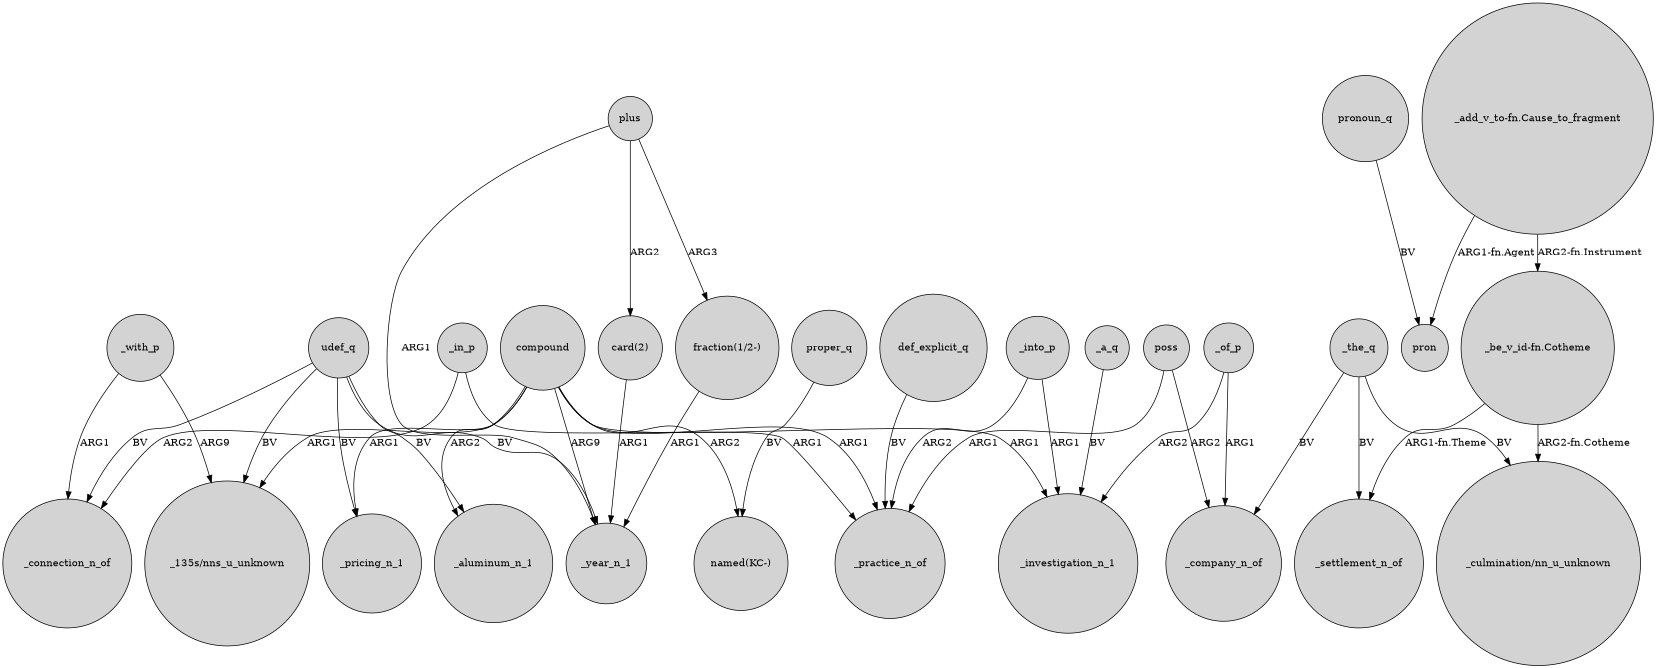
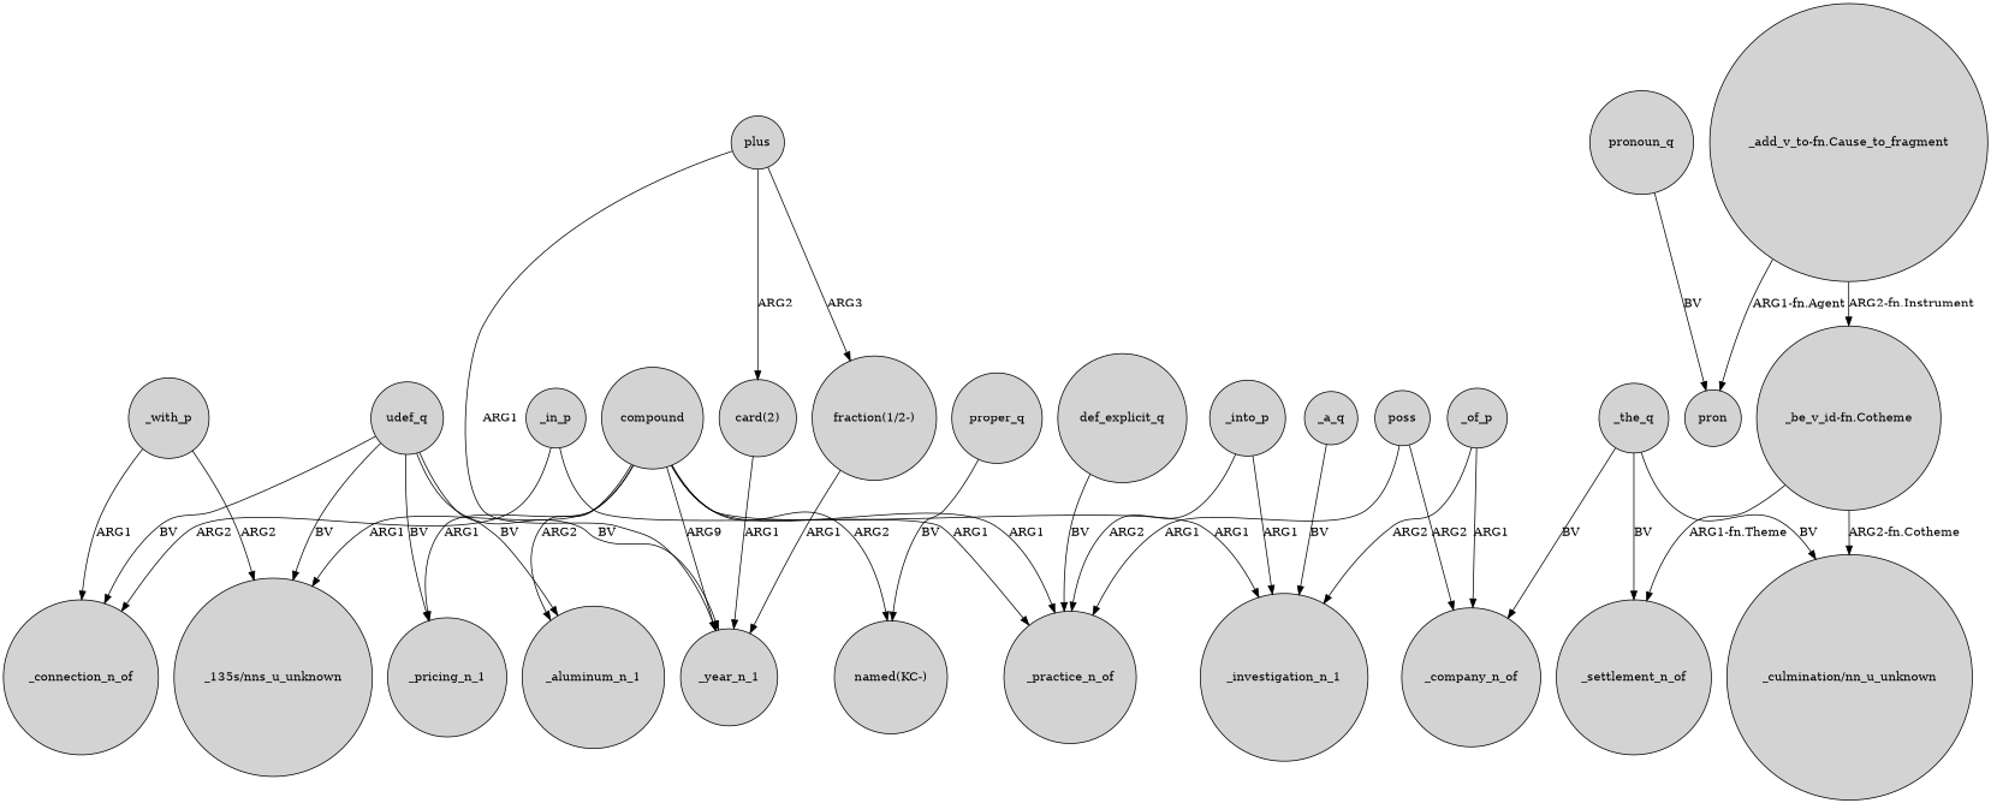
  digraph {
    node [shape=circle style=filled]
    udef_q
    _connection_n_of
    _year_n_1
    _pricing_n_1
    _aluminum_n_1
    "_135s/nns_u_unknown"
    def_explicit_q
    _practice_n_of
    _into_p
    _investigation_n_1
    "fraction(1/2-)"
    _with_p
    "_be_v_id-fn.Cotheme"
    _settlement_n_of
    "_culmination/nn_u_unknown"
    poss
    _company_n_of
    compound
    "named(KC-)"
    "_add_v_to-fn.Cause_to_fragment"
    pron
    _in_p
    proper_q
    plus
    "card(2)"
    _the_q
    _a_q
    pronoun_q
    _of_p
    udef_q -> _connection_n_of [label=BV]
    udef_q -> _year_n_1 [label=BV]
    udef_q -> _pricing_n_1 [label=BV]
    udef_q -> _aluminum_n_1 [label=BV]
    udef_q -> "_135s/nns_u_unknown" [label=BV]
    def_explicit_q -> _practice_n_of [label=BV]
    _into_p -> _practice_n_of [label=ARG2]
    _into_p -> _investigation_n_1 [label=ARG1]
    "fraction(1/2-)" -> _year_n_1 [label=ARG1]
    _with_p -> _connection_n_of [label=ARG1]
-   _with_p -> "_135s/nns_u_unknown" [label=ARG9]
+   _with_p -> "_135s/nns_u_unknown" [label=ARG2]
    "_be_v_id-fn.Cotheme" -> _settlement_n_of [label="ARG1-fn.Theme"]
    "_be_v_id-fn.Cotheme" -> "_culmination/nn_u_unknown" [label="ARG2-fn.Cotheme"]
    poss -> _practice_n_of [label=ARG1]
    poss -> _company_n_of [label=ARG2]
    compound -> _year_n_1 [label=ARG9]
    compound -> _pricing_n_1 [label=ARG1]
    compound -> _aluminum_n_1 [label=ARG2]
    compound -> "_135s/nns_u_unknown" [label=ARG1]
    compound -> _practice_n_of [label=ARG1]
    compound -> _investigation_n_1 [label=ARG1]
    compound -> "named(KC-)" [label=ARG2]
    "_add_v_to-fn.Cause_to_fragment" -> "_be_v_id-fn.Cotheme" [label="ARG2-fn.Instrument"]
    "_add_v_to-fn.Cause_to_fragment" -> pron [label="ARG1-fn.Agent"]
    _in_p -> _connection_n_of [label=ARG2]
    _in_p -> _practice_n_of [label=ARG1]
    proper_q -> "named(KC-)" [label=BV]
    plus -> _year_n_1 [label=ARG1]
    plus -> "fraction(1/2-)" [label=ARG3]
    plus -> "card(2)" [label=ARG2]
    "card(2)" -> _year_n_1 [label=ARG1]
    _the_q -> _settlement_n_of [label=BV]
    _the_q -> "_culmination/nn_u_unknown" [label=BV]
    _the_q -> _company_n_of [label=BV]
    _a_q -> _investigation_n_1 [label=BV]
    pronoun_q -> pron [label=BV]
    _of_p -> _investigation_n_1 [label=ARG2]
    _of_p -> _company_n_of [label=ARG1]
  }
